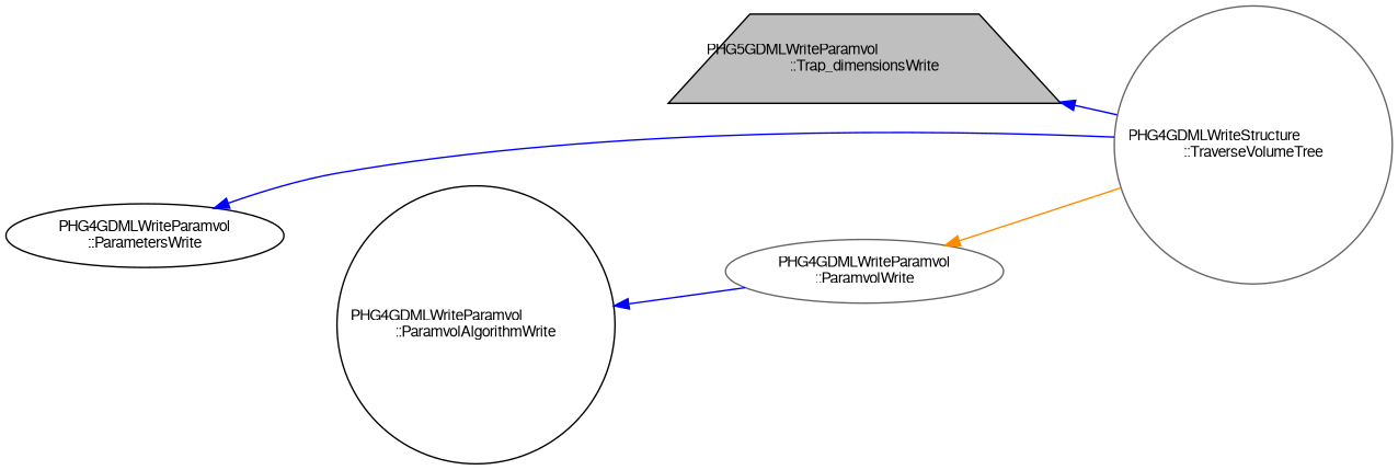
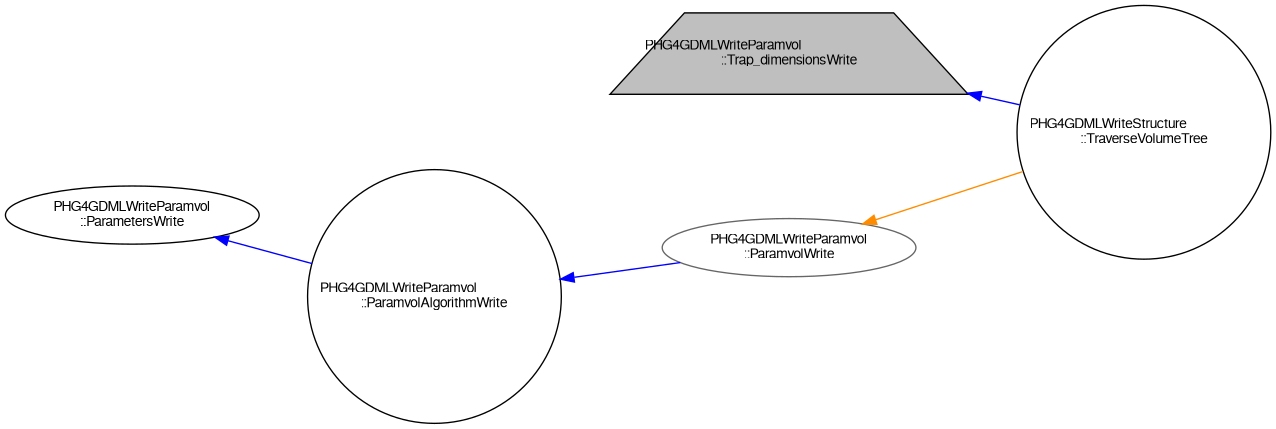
  digraph {
    rankdir=LR
    node [color=black fontname=FreeSans fontsize=10 shape=circle]
    edge [color=blue dir=back fontname=FreeSans fontsize=10 labelfontname=FreeSans labelfontsize=10 style=solid]
-   n1 [fillcolor=grey75 fontcolor=black height=0.2 label="PHG5GDMLWriteParamvol\l::Trap_dimensionsWrite" shape=trapezium style=filled width=0.4]
-   n2 [color=gray40 height=0.2 label="PHG4GDMLWriteStructure\l::TraverseVolumeTree" width=0.4]
+   n1 [fillcolor=grey75 fontcolor=black height=0.2 label="PHG4GDMLWriteParamvol\l::Trap_dimensionsWrite" shape=trapezium style=filled width=0.4]
+   n2 [height=0.2 label="PHG4GDMLWriteStructure\l::TraverseVolumeTree" width=0.4]
    n3 [height=0.2 label="PHG4GDMLWriteParamvol\l::ParametersWrite" shape=ellipse width=0.4]
    n4 [height=0.2 label="PHG4GDMLWriteParamvol\l::ParamvolAlgorithmWrite" width=0.4]
    n5 [color=gray40 height=0.2 label="PHG4GDMLWriteParamvol\l::ParamvolWrite" shape=ellipse width=0.4]
    n1 -> n2
-   n3 -> n2
+   n3 -> n4
    n4 -> n5
    n5 -> n2 [color=darkorange]
  }
